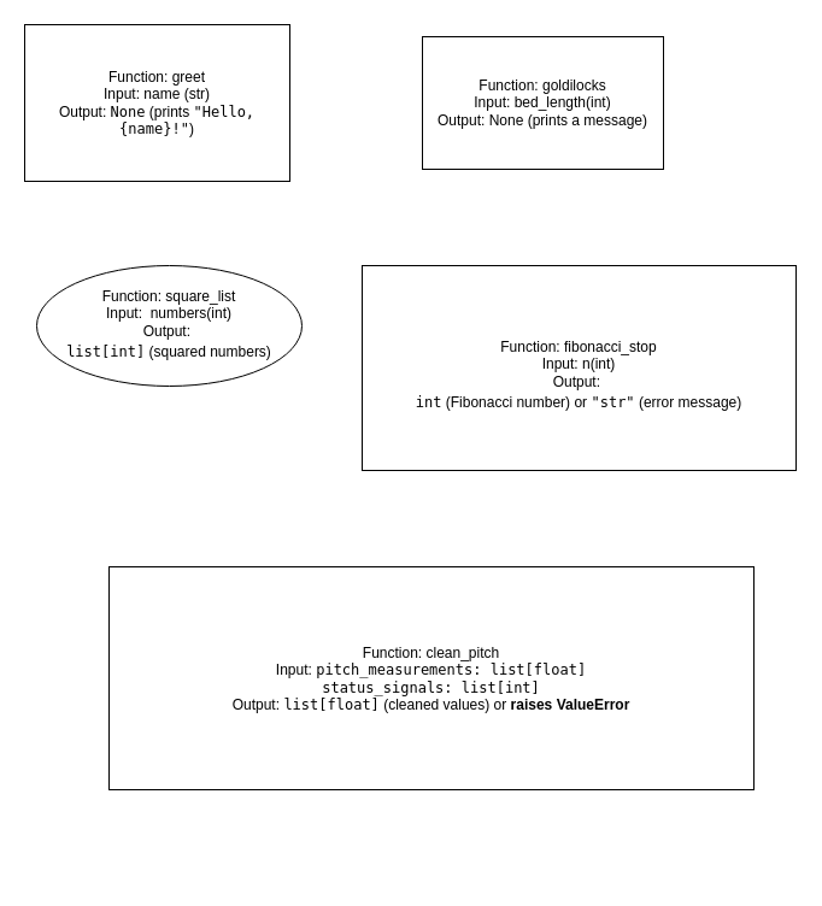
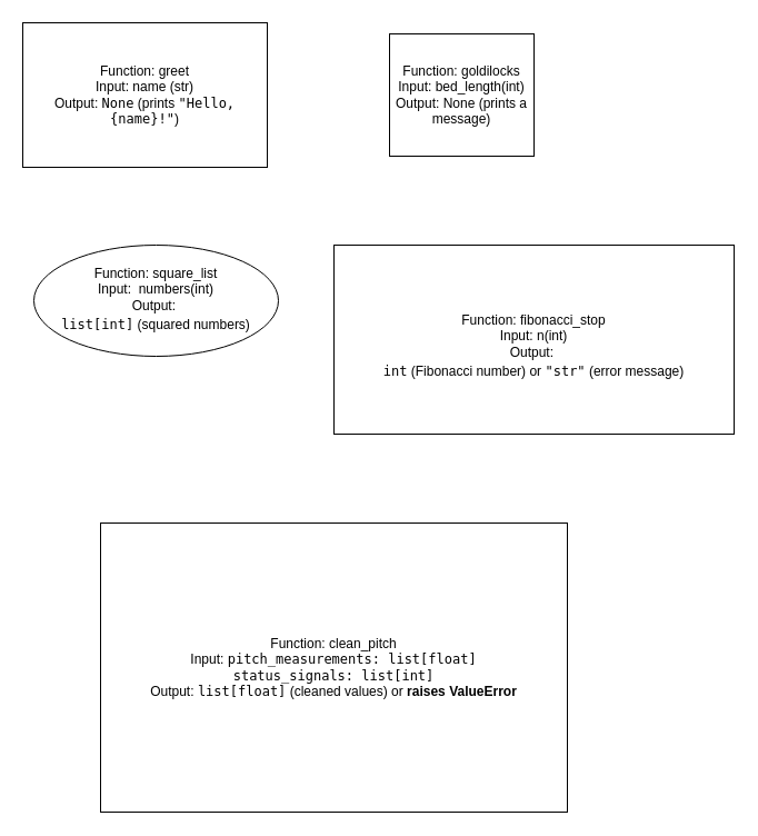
  <mxCell id="0" />
  <mxCell id="1" parent="0" />
  <mxCell id="2" value="Function: greet&lt;br&gt;Input: name (str)&lt;br&gt;Output:&amp;nbsp;&lt;code data-end=&quot;731&quot; data-start=&quot;725&quot;&gt;None&lt;/code&gt; (prints &lt;code data-end=&quot;758&quot; data-start=&quot;740&quot;&gt;&quot;Hello, {name}!&quot;&lt;/code&gt;)" style="rounded=0;whiteSpace=wrap;html=1;" vertex="1" parent="1"><mxGeometry x="20" y="20" width="220" height="130" as="geometry" /></mxCell>
- <mxCell id="3" value="Function: goldilocks&lt;div&gt;Input: bed_length(int)&lt;/div&gt;&lt;div&gt;Output: None (prints a message)&lt;/div&gt;" style="rounded=0;whiteSpace=wrap;html=1;" vertex="1" parent="1"><mxGeometry x="350" y="30" width="200" height="110" as="geometry" /></mxCell>
+ <mxCell id="3" value="Function: goldilocks&lt;div&gt;Input: bed_length(int)&lt;/div&gt;&lt;div&gt;Output: None (prints a message)&lt;/div&gt;" style="rounded=0;whiteSpace=wrap;html=1;" vertex="1" parent="1"><mxGeometry x="350" y="30" width="130" height="110" as="geometry" /></mxCell>
  <mxCell id="4" value="Function: square_list&lt;br&gt;Input:&amp;nbsp; numbers(int)&lt;br&gt;Output:&amp;nbsp;&lt;br&gt;&lt;table&gt;&lt;tbody&gt;&lt;tr&gt;&lt;td&gt;&lt;code data-end=&quot;1762&quot; data-start=&quot;1751&quot;&gt;list[int]&lt;/code&gt; (squared numbers)&lt;/td&gt;&lt;/tr&gt;&lt;/tbody&gt;&lt;/table&gt;" style="ellipse;whiteSpace=wrap;html=1;" vertex="1" parent="1"><mxGeometry x="30" y="220" width="220" height="100" as="geometry" /></mxCell>
  <mxCell id="5" value="&lt;br&gt;Function: fibonacci_stop&lt;div&gt;Input: n(int)&lt;br&gt;Output:&amp;nbsp;&lt;/div&gt;&lt;table&gt;&lt;tbody&gt;&lt;tr&gt;&lt;td&gt;&lt;code data-end=&quot;2397&quot; data-start=&quot;2392&quot;&gt;int&lt;/code&gt; (Fibonacci number) or &lt;code data-end=&quot;2427&quot; data-start=&quot;2420&quot;&gt;&quot;str&quot;&lt;/code&gt; (error message)&lt;/td&gt;&lt;/tr&gt;&lt;/tbody&gt;&lt;/table&gt;" style="rounded=0;whiteSpace=wrap;html=1;" vertex="1" parent="1"><mxGeometry x="300" y="220" width="360" height="170" as="geometry" /></mxCell>
- <mxCell id="6" value="Function: clean_pitch&lt;div&gt;Input:&amp;nbsp;&lt;code data-end=&quot;3318&quot; data-start=&quot;3285&quot;&gt;pitch_measurements: list[float]&lt;/code&gt;&lt;br&gt;&lt;code data-end=&quot;3349&quot; data-start=&quot;3322&quot;&gt;status_signals: list[int]&lt;/code&gt;&lt;br&gt;Output:&amp;nbsp;&lt;code data-end=&quot;3365&quot; data-start=&quot;3352&quot;&gt;list[float]&lt;/code&gt;&lt;span style=&quot;background-color: transparent;&quot;&gt; (cleaned values) or &lt;/span&gt;&lt;strong style=&quot;background-color: transparent;&quot; data-end=&quot;3407&quot; data-start=&quot;3386&quot;&gt;raises ValueError&lt;/strong&gt;&lt;/div&gt;" style="rounded=0;whiteSpace=wrap;html=1;" vertex="1" parent="1"><mxGeometry x="90" y="470" width="535" height="185" as="geometry" /></mxCell>
+ <mxCell id="6" value="Function: clean_pitch&lt;div&gt;Input:&amp;nbsp;&lt;code data-end=&quot;3318&quot; data-start=&quot;3285&quot;&gt;pitch_measurements: list[float]&lt;/code&gt;&lt;br&gt;&lt;code data-end=&quot;3349&quot; data-start=&quot;3322&quot;&gt;status_signals: list[int]&lt;/code&gt;&lt;br&gt;Output:&amp;nbsp;&lt;code data-end=&quot;3365&quot; data-start=&quot;3352&quot;&gt;list[float]&lt;/code&gt;&lt;span style=&quot;background-color: transparent;&quot;&gt; (cleaned values) or &lt;/span&gt;&lt;strong style=&quot;background-color: transparent;&quot; data-end=&quot;3407&quot; data-start=&quot;3386&quot;&gt;raises ValueError&lt;/strong&gt;&lt;/div&gt;" style="rounded=0;whiteSpace=wrap;html=1;" vertex="1" parent="1"><mxGeometry x="90" y="470" width="420" height="260" as="geometry" /></mxCell>
